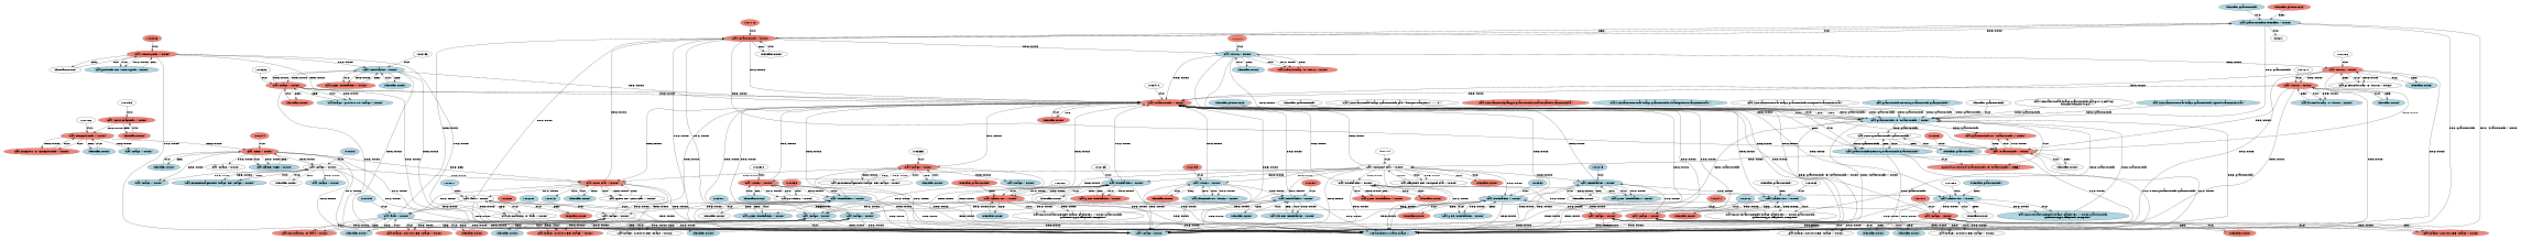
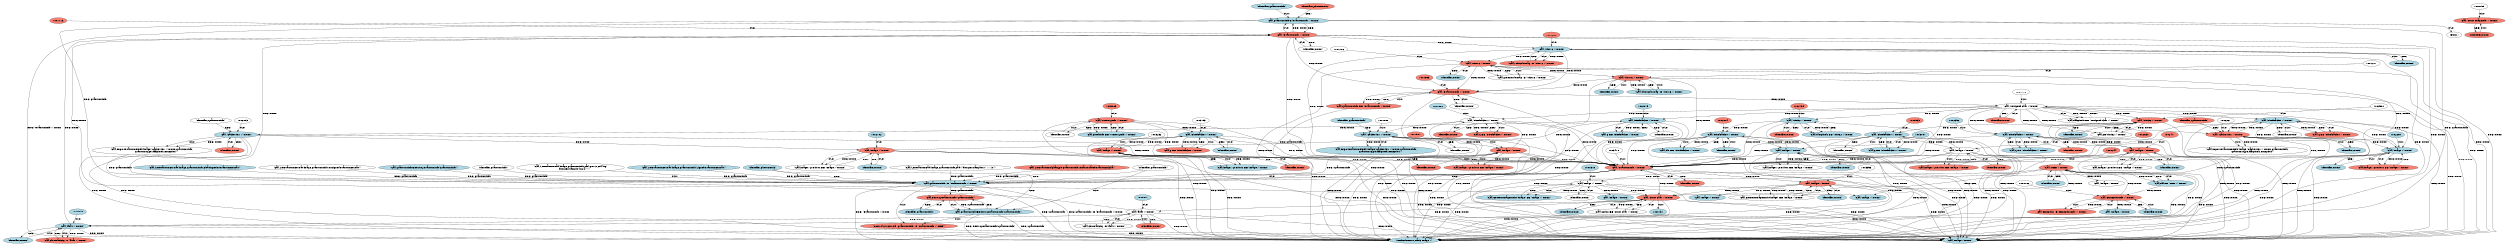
  digraph {
    node [fillcolor=lightblue style=filled]
-   n1 [label="(Call,quantum_info=(Identifier *) NULL)"]
+   n1 [label="(Call,quantum_info=(QuantumInfo *) NULL)"]
    n2 [fillcolor=salmon label="(Call,(QuantumInfo *) NULL)"]
    n3 [label="(Call,quantum_info != (QuantumInfo *) NULL)"]
    n4 [fillcolor=white label="(Block,)"]
    n5 [label="(MethodReturn,static Image *)"]
    n6 [fillcolor=salmon label="(Call,(QuantumInfo *) NULL)"]
    n7 [fillcolor=salmon label="(Call,(QuantumInfo *) NULL)"]
    n8 [label="(Call,(uint16 *) NULL)"]
    n9 [fillcolor=white label="(Identifier,NULL)"]
    n10 [label="(Call,(Image *)NULL)"]
-   n11 [fillcolor=white label="(Call,DestroyQuantumInfo(quantum_info))"]
+   n11 [fillcolor=salmon label="(Call,DestroyQuantumInfo(quantum_info))"]
    n12 [fillcolor=salmon label="(ControlStructure,if (quantum_info != (QuantumInfo *) TIFF))"]
    n13 [fillcolor=salmon label="(Call,(const char *) NULL)"]
    n14 [fillcolor=salmon label="(Call,(Image *) NULL)"]
    n15 [fillcolor=salmon label="(Identifier,NULL)"]
    n16 [fillcolor=white label="(Call,(unsigned char *) NULL)"]
    n17 [fillcolor=salmon label="(Call,quantum_info == (QuantumInfo *) NULL)"]
    n18 [fillcolor=white label="(Identifier,NULL)"]
    n19 [fillcolor=salmon label="(Call,(uint16 *) NULL)"]
    n20 [label="(Identifier,NULL)"]
    n21 [fillcolor=salmon label="(Call,red_colormap != (uint16 *) NULL)"]
    n22 [fillcolor=white label="(Call,(float *) NULL)"]
    n23 [label="(Call,(float *) NULL)"]
    n24 [fillcolor=salmon label="(Identifier,NULL)"]
    n25 [fillcolor=white label="(Call,chromaticity != (float *) NULL)"]
    n26 [fillcolor=salmon label="(Call,chromaticity != (float *) NULL)"]
    n27 [label="(Identifier,NULL)"]
    n28 [label="(Identifier,NULL)"]
    n29 [fillcolor=white label="(Call,option == (const char *) NULL)"]
    1000737
    n31 [label="(Call,(Image *) NULL)"]
    n32 [fillcolor=white label="(Call,GetNextImageInList(image) == (Image *) NULL)"]
    n33 [label="(Identifier,NULL)"]
    n34 [fillcolor=salmon label="(Call,(Image *) NULL)"]
    n35 [label="(Call,(PixelPacket *) NULL)"]
    n36 [fillcolor=white label="(Call,image->previous == (Image *) NULL)"]
    n37 [label="(Identifier,NULL)"]
    n38 [label="(Call,(CacheView *) NULL)"]
    n39 [label="(Call,q == (PixelPacket *) NULL)"]
    n40 [fillcolor=white label="(Identifier,NULL)"]
    n41 [fillcolor=white label="(Call,ImportQuantumPixels(image,(CacheView *) NULL,quantum_info,\n            quantum_type,tiff_pixels,exception))"]
    n42 [fillcolor=salmon label="(Identifier,NULL)"]
    n43 [fillcolor=salmon label="(Call,(uint32 *) NULL)"]
    n44 [label="(Call,(PixelPacket *) NULL)"]
    n45 [label="(Call,(Image *) NULL)"]
    n46 [fillcolor=salmon label="(Call,(CacheView *) NULL)"]
    n47 [fillcolor=white label="(Call,(PixelPacket *) NULL)"]
    n48 [label="(Call,(PixelPacket *) NULL)"]
    n49 [label="(Call,(uint32 *) NULL)"]
    n50 [fillcolor=white label="(Call,tiff_pixels == (unsigned char *) NULL)"]
    n51 [fillcolor=salmon label="(Identifier,NULL)"]
    n52 [label="(Call,(PixelPacket *) NULL)"]
    n53 [label="(Identifier,NULL)"]
    n54 [fillcolor=white label="(Call,p=(uint32 *) NULL)"]
    n55 [fillcolor=white label="(Identifier,NULL)"]
    n56 [fillcolor=salmon label="(Call,q == (PixelPacket *) NULL)"]
    n57 [label="(Identifier,NULL)"]
    n58 [fillcolor=salmon label="(Call,image->previous == (Image *) NULL)"]
    n59 [label="(Identifier,NULL)"]
    n60 [fillcolor=white label="(Call,ImportQuantumPixels(image,(CacheView *) NULL,quantum_info,\n              quantum_type,tiff_pixels,exception))"]
    n61 [label="(Call,(CacheView *) NULL)"]
    n62 [fillcolor=salmon label="(Identifier,NULL)"]
    n63 [fillcolor=salmon label="(Call,q == (PixelPacket *) NULL)"]
    n64 [fillcolor=salmon label="(Call,(MemoryInfo *) NULL)"]
    n65 [label="(Call,(PixelPacket *) NULL)"]
    n66 [fillcolor=white label="(Identifier,NULL)"]
    n67 [label="(Call,pixel_info == (MemoryInfo *) NULL)"]
    n68 [fillcolor=salmon label="(Call,(Image *) NULL)"]
    n69 [label="(Call,q == (PixelPacket *) NULL)"]
    n70 [fillcolor=salmon label="(Identifier,NULL)"]
    n71 [label="(Call,(PixelPacket *) NULL)"]
    n72 [fillcolor=salmon label="(Identifier,NULL)"]
    n73 [label="(Call,tile_pixels == (uint32 *) NULL)"]
    n74 [fillcolor=salmon label="(Call,(uint16 *) NULL)"]
    n75 [label="(Call,blue_colormap != (uint16 *) NULL)"]
    n76 [label="(Identifier,NULL)"]
    n77 [fillcolor=white label="(Call,green_colormap != (uint16 *) NULL)"]
    n78 [label="(Identifier,NULL)"]
    n79 [fillcolor=white label="(Call,(Image *) NULL)"]
    n80 [fillcolor=white label="(Identifier,NULL)"]
    n81 [label="(Call,q == (PixelPacket *) NULL)"]
    n82 [fillcolor=salmon label="(Identifier,NULL)"]
    n83 [fillcolor=salmon label="(Call,image->previous == (Image *) NULL)"]
    n84 [fillcolor=salmon label="(Call,(Image *) NULL)"]
    n85 [label="(Call,ImportQuantumPixels(image,(CacheView *) NULL,quantum_info,\n            quantum_type,tiff_pixels,exception))"]
    n86 [fillcolor=white label="(Identifier,NULL)"]
    n87 [fillcolor=salmon label="(Identifier,NULL)"]
    n88 [fillcolor=salmon label="(Call,image->previous == (Image *) NULL)"]
    n89 [fillcolor=salmon label="(Call,(Image *) NULL)"]
    n90 [label="(Call,image->previous == (Image *) NULL)"]
    n91 [fillcolor=salmon label="(Identifier,NULL)"]
    n92 [fillcolor=salmon label="(Call,q == (PixelPacket *) NULL)"]
    n93 [label="(Identifier,NULL)"]
    n94 [label="(Identifier,NULL)"]
    n95 [fillcolor=white label="(Call,image->previous == (Image *) NULL)"]
    n96 [label="(Call,(Image *) NULL)"]
    n97 [label="(Call,tile == (PixelPacket *) NULL)"]
    n98 [label="(Identifier,NULL)"]
    n99 [fillcolor=white label="(Call,image->previous == (Image *) NULL)"]
    n100 [label="(Identifier,NULL)"]
    n101 [fillcolor=white label="(Call,(Image *) NULL)"]
    n102 [label="(Call,(Image *) NULL)"]
    n103 [fillcolor=white label="(Identifier,NULL)"]
    n104 [label="(Call,(Image *) NULL)"]
    n105 [label="(Call,GetNextImageInList(image) == (Image *) NULL)"]
    n106 [fillcolor=salmon label="(Call,(TIFF *) NULL)"]
    n107 [fillcolor=white label="(Call,(Image *) NULL)"]
    n108 [label="(Call,tiff == (TIFF *) NULL)"]
    n109 [label="(Identifier,NULL)"]
    n110 [fillcolor=salmon label="(Call,(ExceptionInfo *) NULL)"]
    n111 [label="(Call,(Image *) NULL)"]
    n112 [label="(Identifier,NULL)"]
    n113 [fillcolor=salmon label="(Call,exception != (ExceptionInfo *) NULL)"]
    n114 [fillcolor=salmon label="(Call,(const ImageInfo *) NULL)"]
    n115 [fillcolor=salmon label="(Identifier,NULL)"]
    n116 [label="(Call,quantum_info=DestroyQuantumInfo(quantum_info))"]
    n117 [label="(Identifier,quantum_info)"]
    n118 [label="(Call,SetQuantumFormat(image,quantum_info,FloatingPointQuantumFormat))"]
    n119 [fillcolor=white label="(Call,SetQuantumFormat(image,quantum_info,UnsignedQuantumFormat))"]
    n120 [label="(Call,quantum_info=DestroyQuantumInfo(quantum_info))"]
    n121 [fillcolor=salmon label="(Identifier,quantum_info)"]
    n122 [fillcolor=white label="(Identifier,quantum_info)"]
    n123 [label="(Identifier,quantum_info)"]
    n124 [label="(Identifier,photometric)"]
    n125 [fillcolor=white label="(Call,SetQuantumPad(image,quantum_info,pad*pow(2,ceil(log(\n          bits_per_sample)/log(2)))))"]
    n126 [label="(Call,SetQuantumFormat(image,quantum_info,SignedQuantumFormat))"]
    n127 [fillcolor=white label="(Identifier,quantum_info)"]
    n128 [label="(Identifier,quantum_info)"]
    n129 [fillcolor=white label="(Identifier,quantum_info)"]
    n130 [fillcolor=white label="(Call,SetQuantumPad(image,quantum_info,pad*((bits_per_sample+7) >> 3)))"]
    n131 [fillcolor=salmon label="(Call,SetQuantumAlphaType(quantum_info,DisassociatedQuantumAlpha))"]
    n132 [fillcolor=salmon label="(Identifier,photometric)"]
    1001116 [fillcolor=salmon]
    1000877
    n135 [fillcolor=white label=1003470]
    1002102
    1002083 [fillcolor=white]
    1002075
    1001710 [fillcolor=white]
    1001383 [fillcolor=salmon]
    1001211 [fillcolor=white]
    1001206 [fillcolor=white]
    1001200 [fillcolor=salmon]
    n144 [fillcolor=salmon label=1000533]
    1002650 [fillcolor=salmon]
    1002500 [fillcolor=white]
-   1002185 [fillcolor=white]
    1002280
    1002261 [fillcolor=white]
    1001888 [fillcolor=white]
+   1001880
    1001907 [fillcolor=salmon]
    1003232 [fillcolor=white]
    1003153 [fillcolor=white]
    1003083 [fillcolor=salmon]
    1002352
    1002471 [fillcolor=salmon]
    1002739 [fillcolor=salmon]
    1002804 [fillcolor=salmon]
    1003007
    1000318
    1000244 [fillcolor=salmon]
    1000186 [fillcolor=white]
    1000159 [fillcolor=white]
    1003353 [fillcolor=white]
    1000915
    n1 -> n2 [label="CFG: "]
    n1 -> n3 [label="DDG: quantum_info"]
    n1 -> n4 [label="AST: "]
    n1 -> n5 [label="DDG: quantum_info"]
    n1 -> n5 [label="DDG: (QuantumInfo *) NULL"]
    n2 -> n1 [label="AST: "]
    n2 -> n1 [label="DDG: NULL"]
    n2 -> n5 [label="DDG: NULL"]
    n2 -> n6 [label="DDG: NULL"]
    n2 -> n7 [label="DDG: NULL"]
    n2 -> n8 [label="DDG: NULL"]
    n2 -> n9 [label="CFG: "]
    n2 -> n10 [label="DDG: NULL"]
    n3 -> n5 [label="DDG: quantum_info"]
    n3 -> n5 [label="DDG: quantum_info != (QuantumInfo *) NULL"]
    n3 -> n5 [label="DDG: (QuantumInfo *) NULL"]
    n3 -> n6 [label="CFG: "]
    n3 -> n11 [label="DDG: quantum_info"]
    n3 -> n12 [label="AST: "]
    n6 -> n3 [label="AST: "]
    n6 -> n3 [label="DDG: NULL"]
    n6 -> n5 [label="DDG: NULL"]
    n6 -> n10 [label="DDG: NULL"]
    n6 -> n13 [label="DDG: NULL"]
    n6 -> n14 [label="DDG: NULL"]
    n6 -> n15 [label="CFG: "]
    n7 -> n5 [label="DDG: NULL"]
    n7 -> n10 [label="DDG: NULL"]
    n7 -> n16 [label="DDG: NULL"]
    n7 -> n17 [label="AST: "]
    n7 -> n17 [label="DDG: NULL"]
    n7 -> n18 [label="CFG: "]
    n8 -> n5 [label="DDG: NULL"]
    n8 -> n6 [label="DDG: NULL"]
    n8 -> n7 [label="DDG: NULL"]
    n8 -> n10 [label="DDG: NULL"]
    n8 -> n19 [label="DDG: NULL"]
    n8 -> n20 [label="CFG: "]
    n8 -> n21 [label="AST: "]
    n8 -> n21 [label="DDG: NULL"]
    n9 -> n2 [label="AST: "]
    n11 -> n116 [label="AST: "]
    n11 -> n116 [label="DDG: quantum_info"]
    n11 -> n117 [label="CFG: "]
    n13 -> n2 [label="DDG: NULL"]
    n13 -> n5 [label="DDG: NULL"]
    n13 -> n10 [label="DDG: NULL"]
    n13 -> n22 [label="DDG: NULL"]
    n13 -> n23 [label="DDG: NULL"]
    n13 -> n28 [label="CFG: "]
    n13 -> n29 [label="AST: "]
    n13 -> n29 [label="DDG: NULL"]
    n13 -> 1000737 [label="AST: "]
    n14 -> n5 [label="DDG: NULL"]
    n14 -> n10 [label="DDG: NULL"]
    n14 -> n13 [label="DDG: NULL"]
    n14 -> n31 [label="DDG: NULL"]
    n14 -> n32 [label="AST: "]
    n14 -> n32 [label="DDG: NULL"]
    n14 -> n33 [label="CFG: "]
    n15 -> n6 [label="AST: "]
-   n16 -> n5 [label="DDG: NULL"]
+   n16 -> n54 [label="DDG: NULL"]
    n16 -> n6 [label="DDG: NULL"]
    n16 -> n10 [label="DDG: NULL"]
    n16 -> n35 [label="DDG: NULL"]
    n16 -> n43 [label="DDG: NULL"]
    n16 -> n44 [label="DDG: NULL"]
    n16 -> n45 [label="DDG: NULL"]
    n16 -> n46 [label="DDG: NULL"]
    n16 -> n47 [label="DDG: NULL"]
    n16 -> n48 [label="DDG: NULL"]
    n16 -> n49 [label="DDG: NULL"]
    n16 -> n50 [label="AST: "]
    n16 -> n50 [label="DDG: NULL"]
    n16 -> n51 [label="CFG: "]
-   n3 -> n17 [label="DDG: quantum_info"]
+   n17 -> n3 [label="DDG: quantum_info"]
    n17 -> n7 [label="CFG: "]
    n18 -> n7 [label="AST: "]
    n19 -> n5 [label="DDG: NULL"]
    n19 -> n6 [label="DDG: NULL"]
    n19 -> n7 [label="DDG: NULL"]
    n19 -> n10 [label="DDG: NULL"]
    n19 -> n74 [label="DDG: NULL"]
    n19 -> n77 [label="AST: "]
    n19 -> n77 [label="DDG: NULL"]
    n19 -> n78 [label="CFG: "]
    n20 -> n8 [label="AST: "]
    n21 -> n8 [label="CFG: "]
    n22 -> n2 [label="DDG: NULL"]
    n22 -> n5 [label="DDG: NULL"]
    n22 -> n10 [label="DDG: NULL"]
    n22 -> n23 [label="DDG: NULL"]
    n22 -> n24 [label="CFG: "]
    n22 -> n25 [label="AST: "]
    n22 -> n25 [label="DDG: NULL"]
    n23 -> n2 [label="DDG: NULL"]
    n23 -> n5 [label="DDG: NULL"]
    n23 -> n10 [label="DDG: NULL"]
    n23 -> n26 [label="AST: "]
    n23 -> n26 [label="DDG: NULL"]
    n23 -> n27 [label="CFG: "]
    n24 -> n22 [label="AST: "]
    n25 -> n22 [label="CFG: "]
    n26 -> n23 [label="CFG: "]
    n27 -> n23 [label="AST: "]
    n28 -> n13 [label="AST: "]
    n29 -> n13 [label="CFG: "]
    n32 -> n14 [label="CFG: "]
    n33 -> n14 [label="AST: "]
    n34 -> n5 [label="DDG: NULL"]
    n34 -> n6 [label="DDG: NULL"]
    n34 -> n10 [label="DDG: NULL"]
    n34 -> n35 [label="DDG: NULL"]
    n34 -> n36 [label="AST: "]
    n34 -> n36 [label="DDG: NULL"]
    n34 -> n37 [label="CFG: "]
    n35 -> n5 [label="DDG: NULL"]
    n35 -> n6 [label="DDG: NULL"]
    n35 -> n10 [label="DDG: NULL"]
    n35 -> n38 [label="DDG: NULL"]
    n35 -> n39 [label="AST: "]
    n35 -> n39 [label="DDG: NULL"]
    n35 -> n40 [label="CFG: "]
    n36 -> n34 [label="CFG: "]
    n37 -> n34 [label="AST: "]
    n38 -> n5 [label="DDG: NULL"]
    n38 -> n6 [label="DDG: NULL"]
    n38 -> n10 [label="DDG: NULL"]
    n38 -> n34 [label="DDG: NULL"]
    n38 -> n41 [label="AST: "]
    n38 -> n41 [label="DDG: NULL"]
    n38 -> n42 [label="CFG: "]
    n39 -> n35 [label="CFG: "]
    n40 -> n35 [label="AST: "]
    n41 -> n3 [label="DDG: quantum_info"]
    n42 -> n38 [label="AST: "]
    n43 -> n5 [label="DDG: NULL"]
    n43 -> n6 [label="DDG: NULL"]
    n43 -> n10 [label="DDG: NULL"]
    n43 -> n52 [label="DDG: NULL"]
    n43 -> n53 [label="CFG: "]
    n43 -> n54 [label="AST: "]
    n43 -> n54 [label="DDG: NULL"]
    n44 -> n5 [label="DDG: NULL"]
    n44 -> n6 [label="DDG: NULL"]
    n44 -> n10 [label="DDG: NULL"]
    n44 -> n45 [label="DDG: NULL"]
    n44 -> n46 [label="DDG: NULL"]
    n44 -> n55 [label="CFG: "]
    n44 -> n56 [label="AST: "]
    n44 -> n56 [label="DDG: NULL"]
    n45 -> n5 [label="DDG: NULL"]
    n45 -> n6 [label="DDG: NULL"]
    n45 -> n10 [label="DDG: NULL"]
    n45 -> n44 [label="DDG: NULL"]
    n45 -> n57 [label="CFG: "]
    n45 -> n58 [label="AST: "]
    n45 -> n58 [label="DDG: NULL"]
    n46 -> n5 [label="DDG: NULL"]
    n46 -> n6 [label="DDG: NULL"]
    n46 -> n10 [label="DDG: NULL"]
    n46 -> n44 [label="DDG: NULL"]
    n46 -> n45 [label="DDG: NULL"]
    n46 -> n59 [label="CFG: "]
    n46 -> n60 [label="AST: "]
    n46 -> n60 [label="DDG: NULL"]
    n47 -> n5 [label="DDG: NULL"]
    n47 -> n6 [label="DDG: NULL"]
    n47 -> n10 [label="DDG: NULL"]
    n47 -> n61 [label="DDG: NULL"]
    n47 -> n62 [label="CFG: "]
    n47 -> n63 [label="AST: "]
    n47 -> n63 [label="DDG: NULL"]
    n48 -> n5 [label="DDG: NULL"]
    n48 -> n6 [label="DDG: NULL"]
    n48 -> n10 [label="DDG: NULL"]
    n48 -> n68 [label="DDG: NULL"]
    n48 -> n69 [label="AST: "]
    n48 -> n69 [label="DDG: NULL"]
    n48 -> n70 [label="CFG: "]
    n49 -> n5 [label="DDG: NULL"]
    n49 -> n6 [label="DDG: NULL"]
    n49 -> n10 [label="DDG: NULL"]
    n49 -> n71 [label="DDG: NULL"]
    n49 -> n72 [label="CFG: "]
    n49 -> n73 [label="AST: "]
    n49 -> n73 [label="DDG: NULL"]
    n50 -> n16 [label="NULL: "]
    n51 -> n16 [label="AST: "]
    n52 -> n5 [label="DDG: NULL"]
    n52 -> n6 [label="DDG: NULL"]
    n52 -> n10 [label="DDG: NULL"]
    n52 -> n79 [label="DDG: NULL"]
    n52 -> n80 [label="CFG: "]
    n52 -> n81 [label="AST: "]
    n52 -> n81 [label="DDG: NULL"]
    n53 -> n43 [label="AST: "]
    n54 -> n43 [label="CFG: "]
    n55 -> n44 [label="AST: "]
    n56 -> n44 [label="CFG: "]
    n57 -> n45 [label="AST: "]
    n58 -> n45 [label="CFG: "]
    n59 -> n46 [label="AST: "]
    n60 -> n3 [label="DDG: quantum_info"]
    n61 -> n5 [label="DDG: NULL"]
    n61 -> n6 [label="DDG: NULL"]
    n61 -> n10 [label="DDG: NULL"]
    n61 -> n84 [label="DDG: NULL"]
    n61 -> n85 [label="AST: "]
    n61 -> n85 [label="DDG: NULL"]
    n61 -> n86 [label="CFG: "]
    n62 -> n47 [label="AST: "]
    n63 -> n47 [label="CFG: "]
    n64 -> n5 [label="DDG: NULL"]
    n64 -> n6 [label="DDG: NULL"]
    n64 -> n10 [label="DDG: NULL"]
    n64 -> n65 [label="DDG: NULL"]
    n64 -> n66 [label="CFG: "]
    n64 -> n67 [label="AST: "]
    n64 -> n67 [label="DDG: NULL"]
    n65 -> n5 [label="DDG: NULL"]
    n65 -> n6 [label="DDG: NULL"]
    n65 -> n10 [label="DDG: NULL"]
    n65 -> n89 [label="DDG: NULL"]
    n65 -> n92 [label="AST: "]
    n65 -> n92 [label="DDG: NULL"]
    n65 -> n93 [label="CFG: "]
    n66 -> n64 [label="AST: "]
    n67 -> n64 [label="CFG: "]
    n68 -> n5 [label="DDG: NULL"]
    n68 -> n6 [label="DDG: NULL"]
    n68 -> n10 [label="DDG: NULL"]
    n68 -> n48 [label="DDG: NULL"]
    n68 -> n94 [label="CFG: "]
    n68 -> n95 [label="AST: "]
    n68 -> n95 [label="DDG: NULL"]
    n69 -> n48 [label="CFG: "]
    n70 -> n48 [label="AST: "]
    n71 -> n5 [label="DDG: NULL"]
    n71 -> n6 [label="DDG: NULL"]
    n71 -> n10 [label="DDG: NULL"]
    n71 -> n96 [label="DDG: NULL"]
    n71 -> n97 [label="AST: "]
    n71 -> n97 [label="DDG: NULL"]
    n71 -> n98 [label="CFG: "]
    n72 -> n49 [label="AST: "]
    n73 -> n49 [label="CFG: "]
    n74 -> n5 [label="DDG: NULL"]
    n74 -> n6 [label="DDG: NULL"]
    n74 -> n7 [label="DDG: NULL"]
    n74 -> n10 [label="DDG: NULL"]
    n74 -> n75 [label="AST: "]
    n74 -> n75 [label="DDG: NULL"]
    n74 -> n76 [label="CFG: "]
    n75 -> n74 [label="CFG: "]
    n76 -> n74 [label="AST: "]
    n77 -> n19 [label="CFG: "]
    n78 -> n19 [label="AST: "]
    n79 -> n5 [label="DDG: NULL"]
    n79 -> n6 [label="DDG: NULL"]
    n79 -> n10 [label="DDG: NULL"]
    n79 -> n52 [label="DDG: NULL"]
    n79 -> n82 [label="CFG: "]
    n79 -> n83 [label="AST: "]
    n79 -> n83 [label="DDG: NULL"]
    n80 -> n52 [label="AST: "]
    n81 -> n52 [label="CFG: "]
    n82 -> n79 [label="AST: "]
    n83 -> n79 [label="CFG: "]
    n84 -> n5 [label="DDG: NULL"]
    n84 -> n6 [label="DDG: NULL"]
    n84 -> n10 [label="DDG: NULL"]
    n84 -> n47 [label="DDG: NULL"]
    n84 -> n87 [label="CFG: "]
    n84 -> n88 [label="AST: "]
    n84 -> n88 [label="DDG: NULL"]
    n85 -> n3 [label="DDG: quantum_info"]
    n86 -> n61 [label="AST: "]
    n87 -> n84 [label="AST: "]
    n88 -> n84 [label="CFG: "]
    n89 -> n5 [label="DDG: NULL"]
    n89 -> n6 [label="DDG: NULL"]
    n89 -> n10 [label="DDG: NULL"]
    n89 -> n65 [label="DDG: NULL"]
    n89 -> n90 [label="AST: "]
    n89 -> n90 [label="DDG: NULL"]
    n89 -> n91 [label="CFG: "]
    n90 -> n89 [label="CFG: "]
    n91 -> n89 [label="AST: "]
    n92 -> n65 [label="CFG: "]
    n93 -> n65 [label="AST: "]
    n94 -> n68 [label="AST: "]
    n95 -> n68 [label="CFG: "]
    n96 -> n5 [label="DDG: NULL"]
    n96 -> n6 [label="DDG: NULL"]
    n96 -> n10 [label="DDG: NULL"]
    n96 -> n71 [label="DDG: NULL"]
    n96 -> n99 [label="AST: "]
    n96 -> n99 [label="DDG: NULL"]
    n96 -> n100 [label="CFG: "]
    n97 -> n71 [label="CFG: "]
    n98 -> n71 [label="AST: "]
    n99 -> n96 [label="CFG: "]
    n100 -> n96 [label="AST: "]
    n101 -> n5 [label="DDG: NULL"]
    n101 -> n10 [label="DDG: NULL"]
    n101 -> n13 [label="DDG: NULL"]
    n101 -> n102 [label="DDG: NULL"]
    n101 -> n103 [label="CFG: "]
    n101 -> n104 [label="DDG: NULL"]
    n101 -> n105 [label="AST: "]
    n101 -> n105 [label="DDG: NULL"]
    n103 -> n101 [label="AST: "]
    n105 -> n101 [label="CFG: "]
    n106 -> n5 [label="DDG: NULL"]
    n106 -> n10 [label="DDG: NULL"]
    n106 -> n13 [label="DDG: CFG"]
    n106 -> n101 [label="DDG: NULL"]
    n106 -> n102 [label="DDG: NULL"]
    n106 -> n107 [label="DDG: NULL"]
    n106 -> n108 [label="AST: "]
    n106 -> n108 [label="DDG: NULL"]
    n106 -> n109 [label="CFG: "]
    n108 -> n106 [label="CFG: "]
    n109 -> n106 [label="AST: "]
    n110 -> n106 [label="DDG: NULL"]
    n110 -> n111 [label="DDG: NULL"]
    n110 -> n112 [label="CFG: "]
    n110 -> n113 [label="AST: "]
    n110 -> n113 [label="DDG: NULL"]
    n112 -> n110 [label="AST: "]
    n113 -> n110 [label="AST: "]
-   n114 -> n110 [label="DDG: NULL"]
+   n108 -> n110 [label="DDG: NULL"]
    n114 -> n115 [label="CFG: "]
    n115 -> n114 [label="AST: "]
    n116 -> n5 [label="DDG: DestroyQuantumInfo(quantum_info)"]
    n116 -> n5 [label="DDG: quantum_info"]
    n116 -> n11 [label="CFG: "]
    n116 -> n12 [label="AST: "]
    n117 -> n11 [label="AST: "]
    n118 -> n3 [label="DDG: quantum_info"]
    n119 -> n3 [label="DDG: quantum_info"]
    n120 -> n3 [label="DDG: quantum_info"]
    n121 -> n46 [label="CFG: "]
    n122 -> n3 [label="AST: "]
    n123 -> n1 [label="AST: "]
    n124 -> n3 [label="CFG: "]
    n124 -> n116 [label="CFG: "]
    n125 -> n3 [label="DDG: quantum_info"]
    n126 -> n3 [label="DDG: quantum_info"]
    n127 -> n3 [label="CFG: "]
    n127 -> n116 [label="AST: "]
    n128 -> n61 [label="CFG: "]
    n129 -> n38 [label="CFG: "]
    n130 -> n3 [label="DDG: quantum_info"]
    n131 -> n3 [label="DDG: quantum_info"]
    n132 -> n1 [label="CFG: "]
    1001116 -> n2 [label="AST: "]
    1000877 -> n22 [label="AST: "]
    n135 -> n6 [label="AST: "]
    1002102 -> n34 [label="AST: "]
    1002083 -> n38 [label="AST: "]
    1002075 -> n35 [label="AST: "]
    1001710 -> n16 [label="AST: "]
    1001383 -> n7 [label="AST: "]
    1001211 -> n74 [label="AST: "]
    1001206 -> n19 [label="AST: "]
    1001200 -> n8 [label="AST: "]
    n144 -> n52 [label="AST: "]
    1002650 -> n79 [label="AST: "]
    1002500 -> n43 [label="AST: "]
-   1002185 -> n44 [label="AST: "]
    1002280 -> n45 [label="AST: "]
    1002261 -> n46 [label="AST: "]
    1001888 -> n61 [label="AST: "]
+   1001880 -> n47 [label="AST: "]
    1001907 -> n84 [label="AST: "]
    1003232 -> n89 [label="AST: "]
    1003153 -> n65 [label="AST: "]
    1003083 -> n64 [label="AST: "]
    1002352 -> n48 [label="AST: "]
    1002471 -> n68 [label="AST: "]
    1002739 -> n49 [label="AST: "]
    1002804 -> n71 [label="AST: "]
    1003007 -> n96 [label="AST: "]
    1000318 -> n101 [label="AST: "]
    1000244 -> n106 [label="AST: "]
    1000186 -> n110 [label="AST: "]
    1000159 -> n114 [label="AST: "]
    1003353 -> n14 [label="AST: "]
    1000915 -> n23 [label="AST: "]
  }
